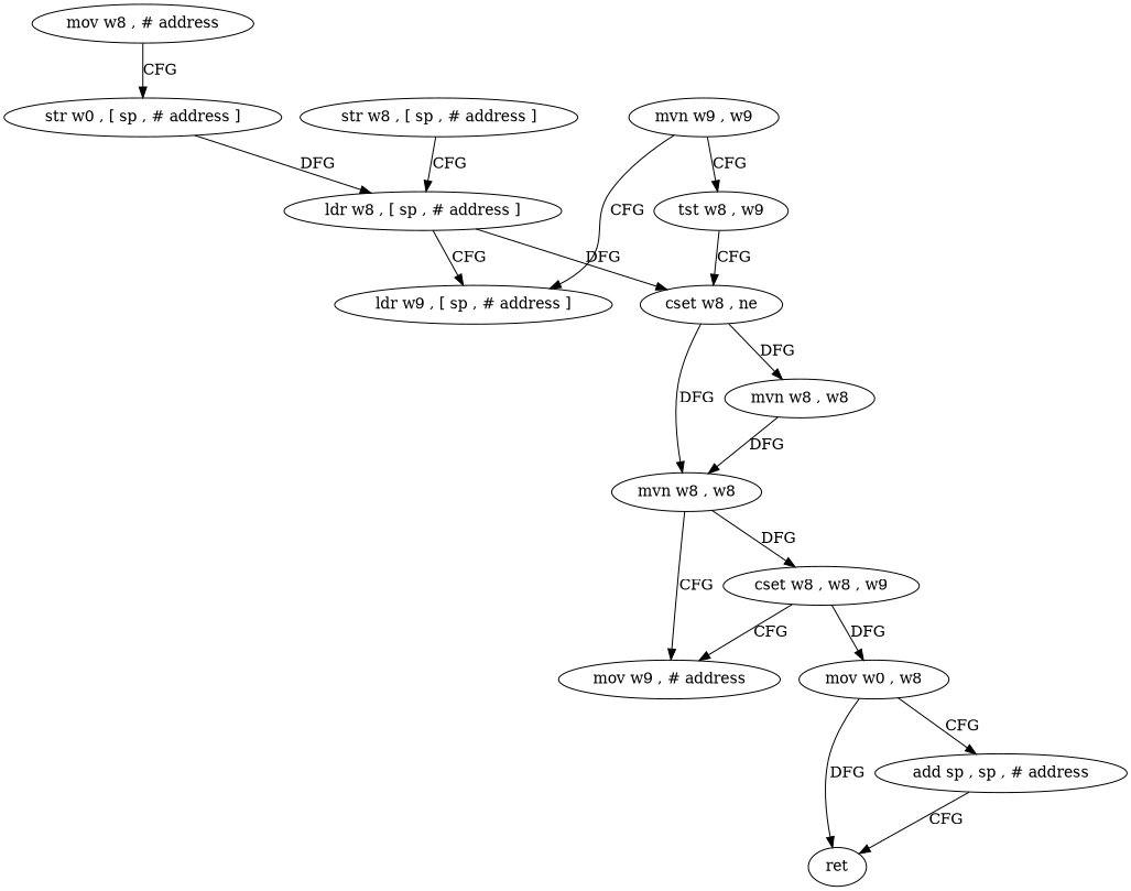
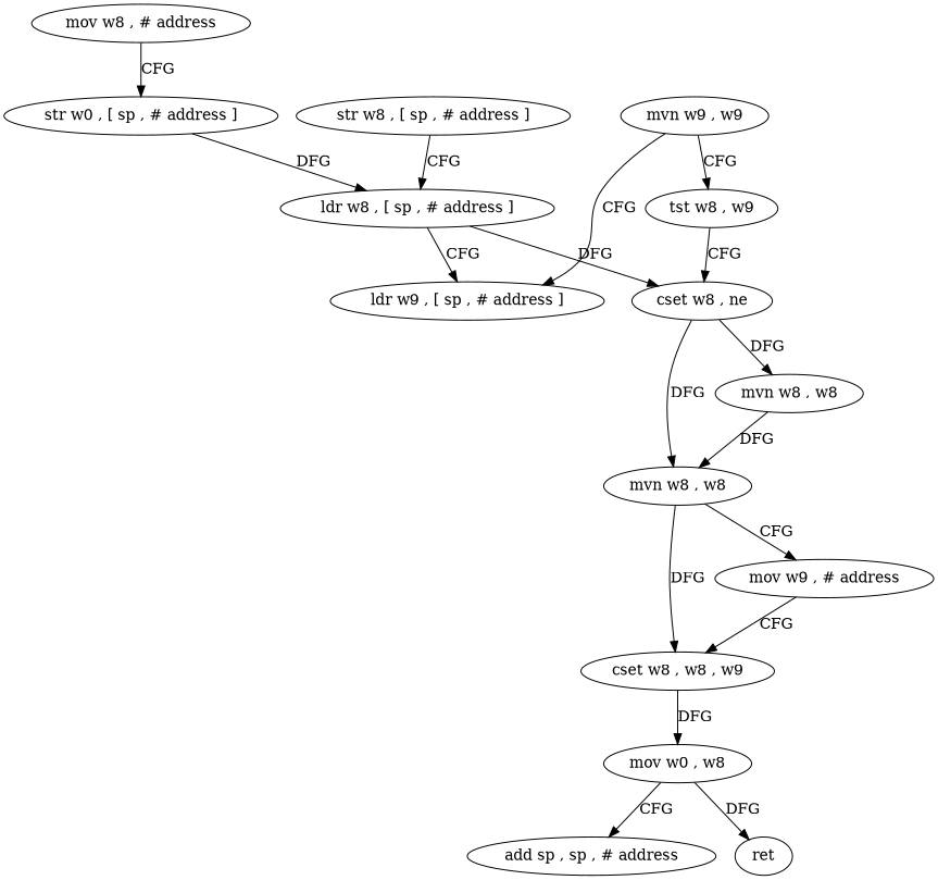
  digraph {
    n1 [label="mov w8 , # address"]
    n2 [label="str w0 , [ sp , # address ]"]
    n3 [label="ldr w8 , [ sp , # address ]"]
    n4 [label="str w8 , [ sp , # address ]"]
    n5 [label="ldr w9 , [ sp , # address ]"]
    n6 [label="cset w8 , ne"]
    n7 [label="mvn w8 , w8"]
    n8 [label="mvn w8 , w8"]
    n9 [label="mvn w9 , w9"]
    n10 [label="tst w8 , w9"]
    n11 [label="mov w9 , # address"]
    n12 [label="cset w8 , w8 , w9"]
    n13 [label="mov w0 , w8"]
    n14 [label="add sp , sp , # address"]
    n15 [label=ret]
    n1 -> n2 [label=CFG]
    n2 -> n3 [label=DFG]
    n3 -> n5 [label=CFG]
    n3 -> n6 [label=DFG]
    n4 -> n3 [label=CFG]
    n6 -> n7 [label=DFG]
    n6 -> n8 [label=DFG]
    n7 -> n8 [label=DFG]
    n8 -> n11 [label=CFG]
    n8 -> n12 [label=DFG]
    n9 -> n5 [label=CFG]
    n9 -> n10 [label=CFG]
    n10 -> n6 [label=CFG]
-   n12 -> n11 [label=CFG]
+   n11 -> n12 [label=CFG]
    n12 -> n13 [label=DFG]
    n13 -> n14 [label=CFG]
    n13 -> n15 [label=DFG]
-   n14 -> n15 [label=CFG]
  }
